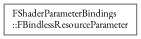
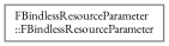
  digraph {
    rankdir=LR
    fontname="EB Garamond"
-   n1 [color=grey40 fillcolor=white fontname="EB Garamond" fontsize=10 height=0.2 label="FShaderParameterBindings\l::FBindlessResourceParameter" shape=box style=filled width=0.4]
+   n1 [color=grey40 fillcolor=white fontname="EB Garamond" fontsize=10 height=0.2 label="FBindlessResourceParameter\l::FBindlessResourceParameter" shape=box style=filled width=0.4]
  }
